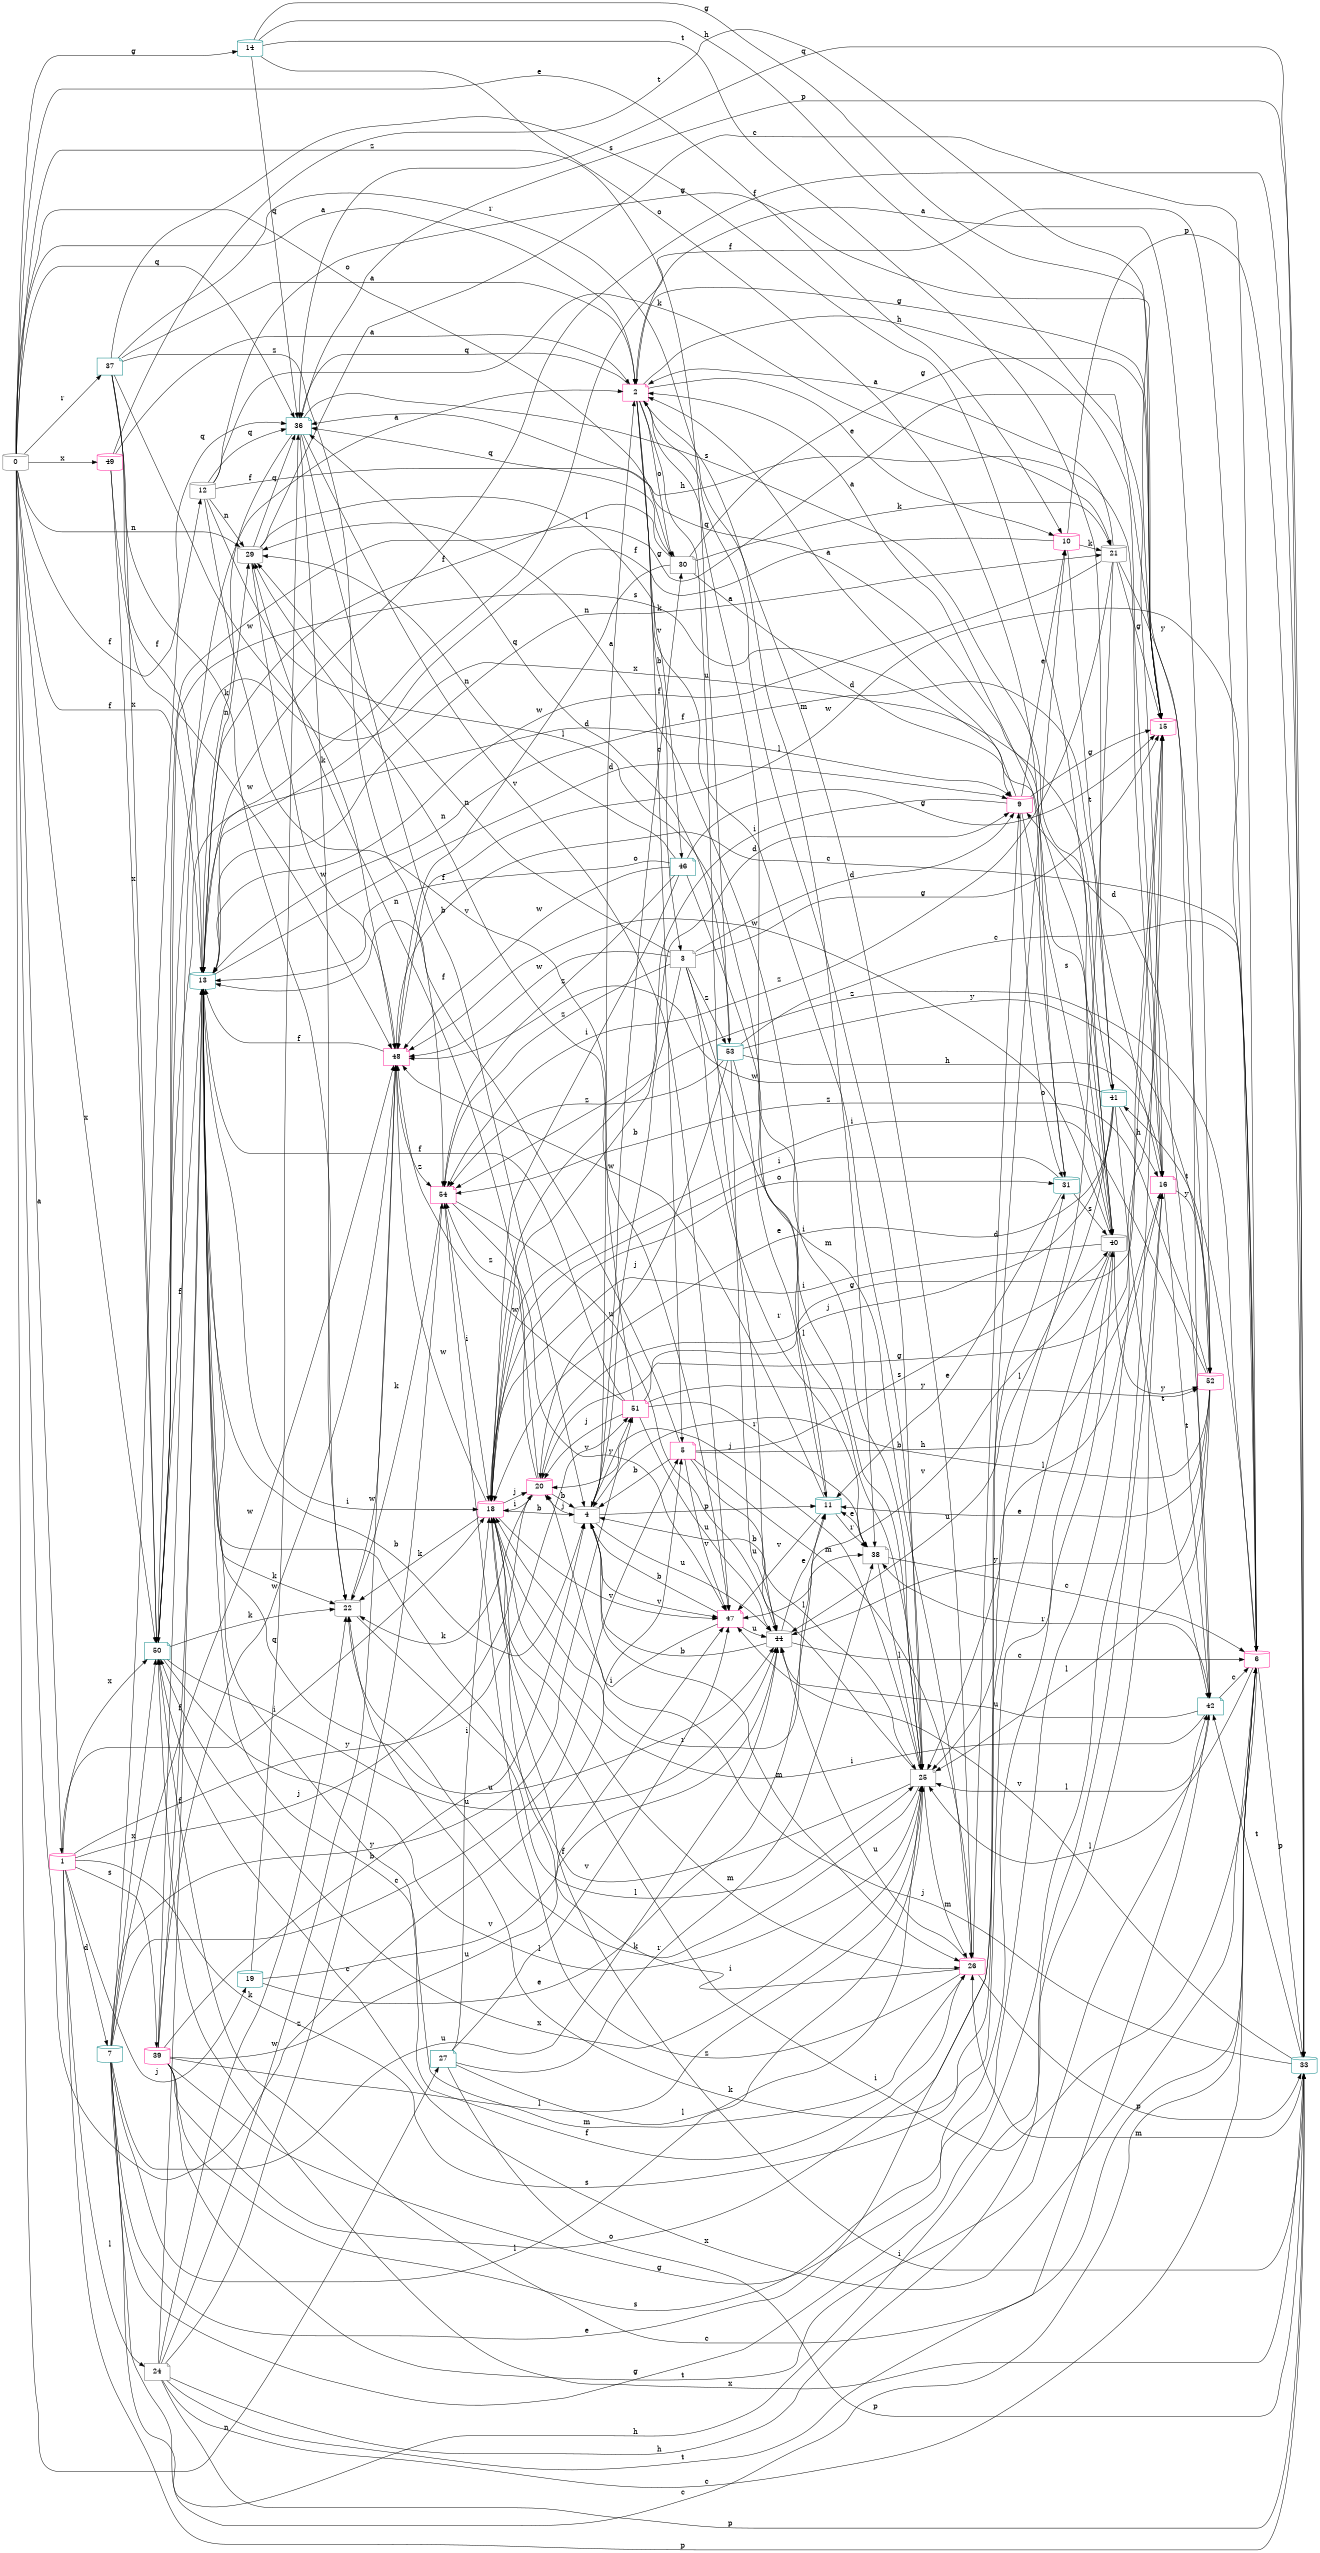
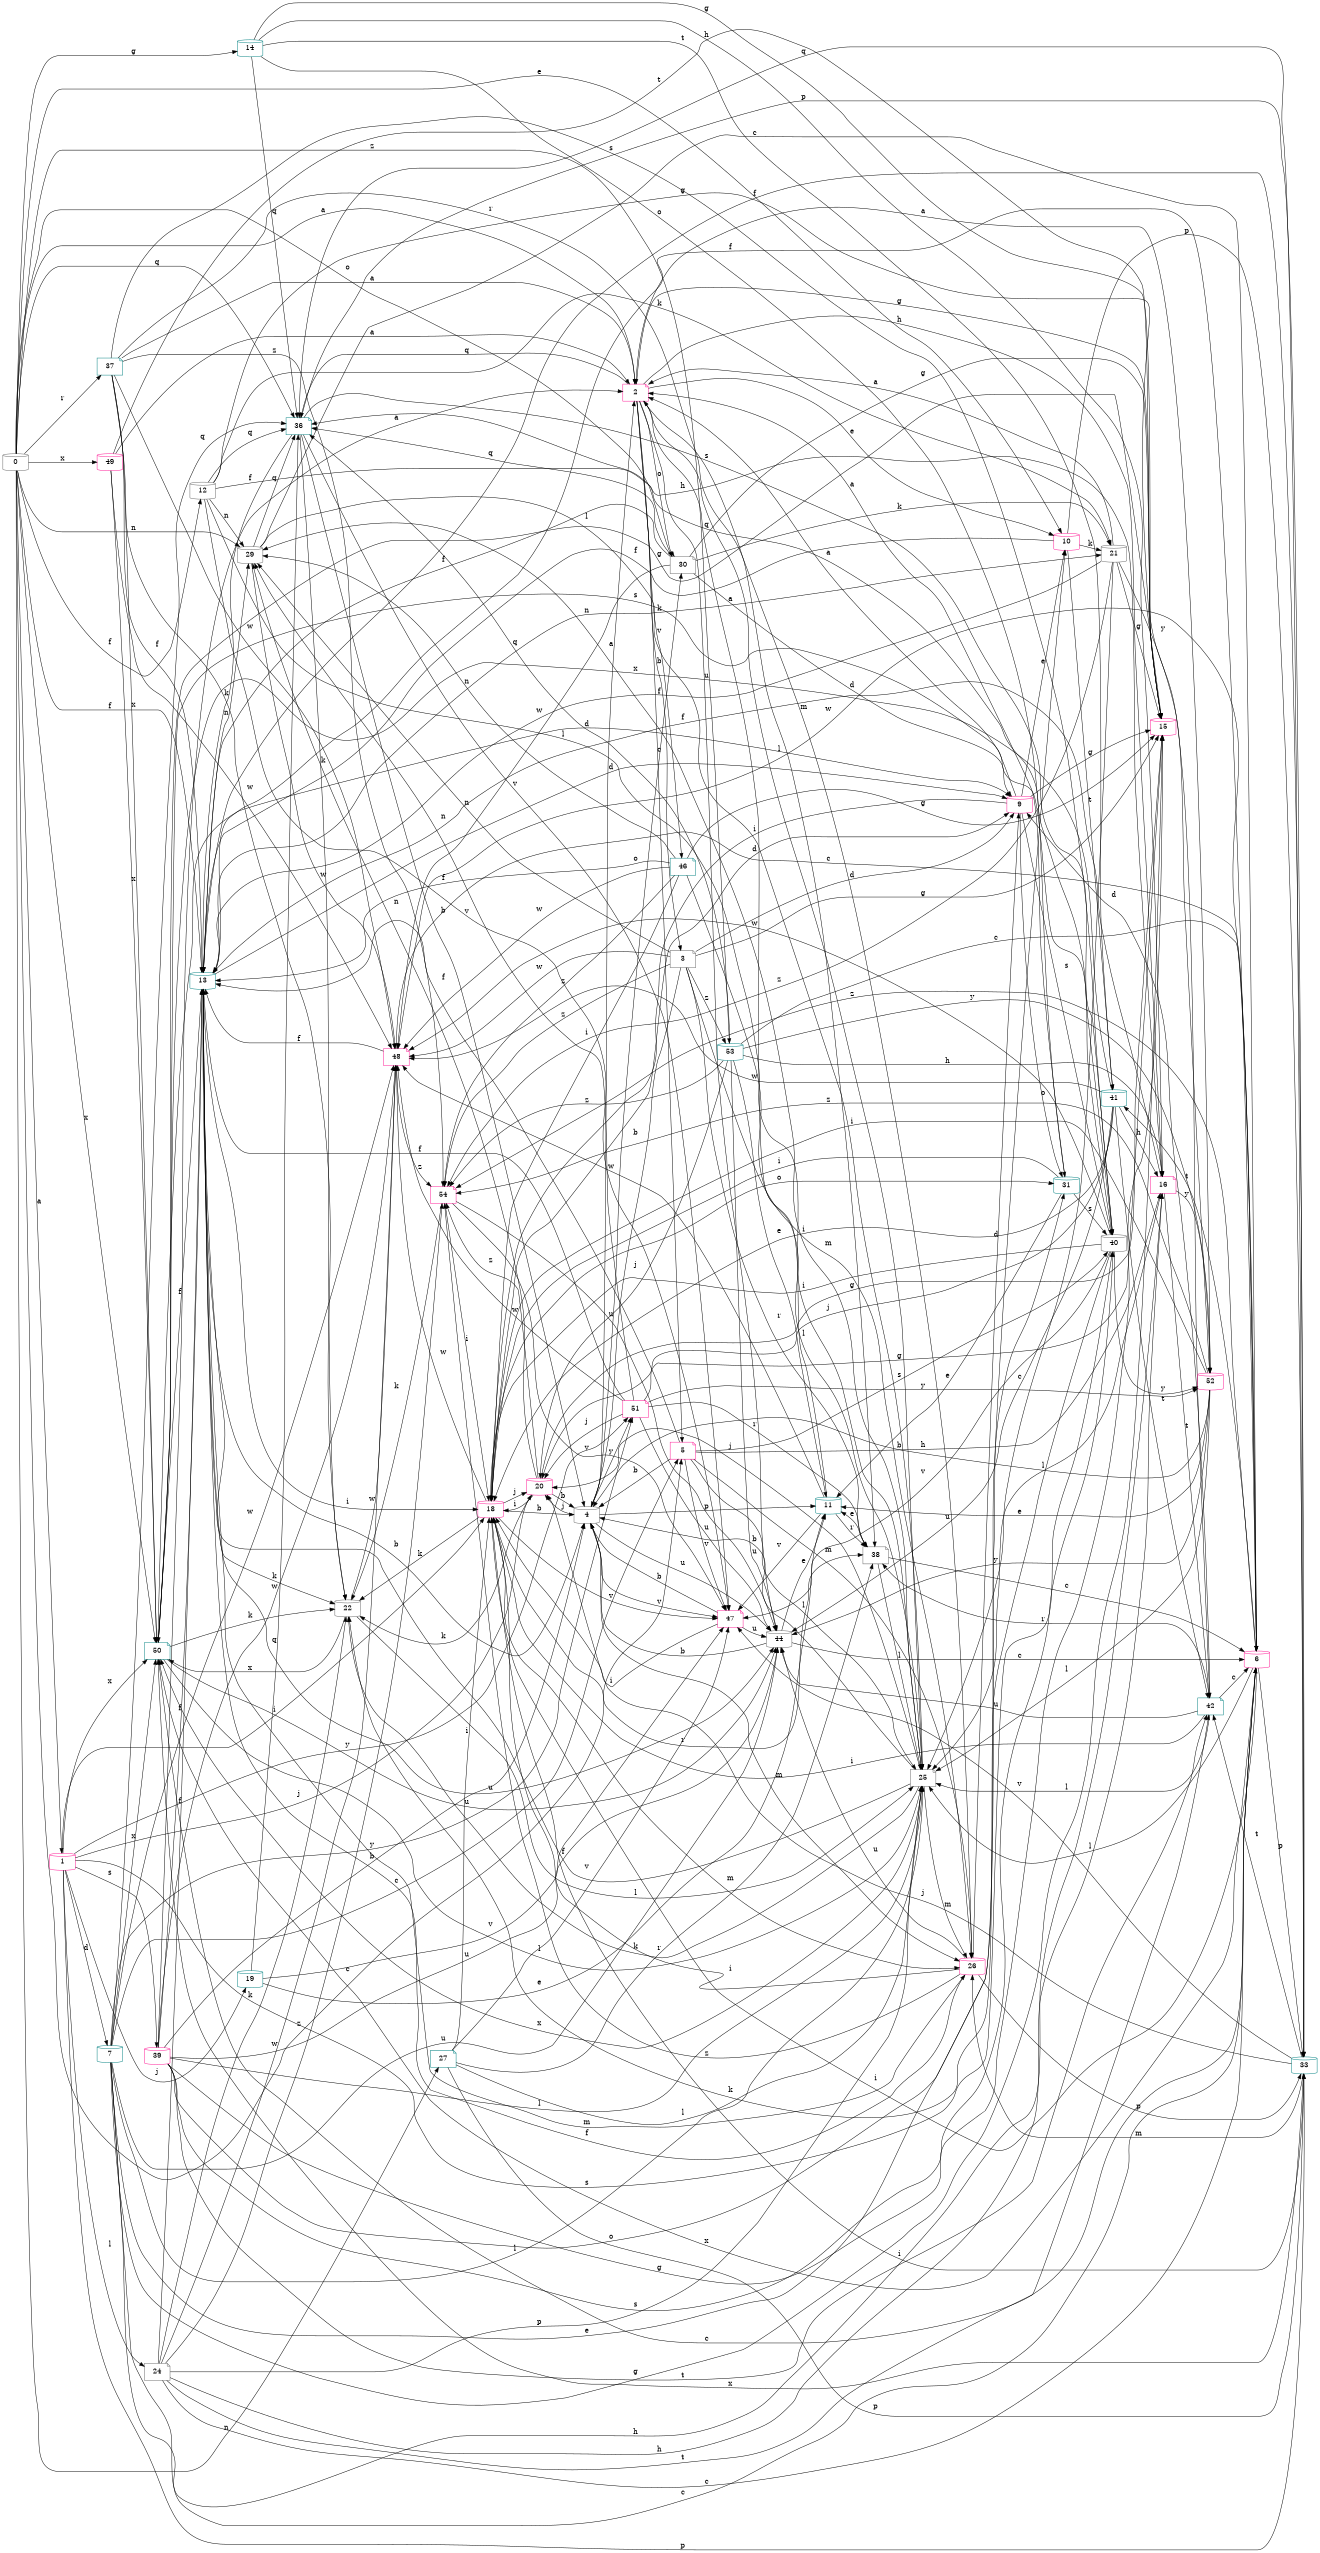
  strict digraph {
    rankdir=LR
    node [color=deeppink shape=cylinder]
    0 [color=gray40]
    1
    2 [shape=note]
    5 [shape=note]
    10
    12 [color=gray40]
    13 [color=teal]
    14 [color=teal]
    27 [color=teal shape=note]
    29 [color=gray40]
    30 [color=gray40 shape=note]
    36 [color=teal shape=note]
    37 [color=teal shape=note]
    49
    50 [color=teal shape=note]
    53 [color=teal]
    7 [color=teal]
    18
    19 [color=teal]
    20
    24 [color=gray40 shape=note]
    33 [color=teal]
    39
    40 [color=gray40]
    51 [shape=note]
    3 [color=gray40 shape=note]
    15
    16 [shape=note]
    25 [color=gray40 shape=note]
    26
    44 [color=gray40]
    46 [color=teal shape=note]
    4 [color=gray40]
    47 [shape=note]
    21 [color=gray40]
    41 [color=teal]
    9
    22 [color=gray40]
    31 [color=teal]
    38 [color=gray40 shape=note]
    48 [shape=note]
    6
    54 [shape=note]
    42 [color=teal shape=note]
    11 [color=teal]
    52
    0 -> 1 [label=a]
    0 -> 2 [label=a]
    0 -> 5 [label=c]
    0 -> 10 [label=e]
    0 -> 12 [label=f]
    0 -> 13 [label=f]
    0 -> 14 [label=g]
    0 -> 27 [label=n]
    0 -> 29 [label=n]
    0 -> 30 [label=o]
    0 -> 36 [label=q]
    0 -> 37 [label=r]
    0 -> 49 [label=x]
    0 -> 50 [label=x]
    0 -> 53 [label=z]
    1 -> 50 [label=x]
    1 -> 7 [label=d]
    1 -> 18 [label=i]
    1 -> 19 [label=j]
    1 -> 20 [label=j]
    1 -> 24 [label=l]
    1 -> 33 [label=p]
    1 -> 39 [label=s]
    1 -> 40 [label=s]
    1 -> 51 [label=y]
    2 -> 5 [label=c]
    2 -> 10 [label=e]
    2 -> 30 [label=o]
    2 -> 36 [label=q]
    2 -> 3 [label=b]
    2 -> 15 [label=g]
    2 -> 16 [label=h]
    2 -> 25 [label=l]
    2 -> 26 [label=m]
    2 -> 44 [label=u]
    2 -> 46 [label=v]
    5 -> 13 [label=f]
    5 -> 40 [label=s]
    5 -> 16 [label=h]
    5 -> 25 [label=l]
    5 -> 26 [label=m]
    5 -> 4 [label=b]
    5 -> 47 [label=v]
    10 -> 13 [label=f]
    10 -> 33 [label=p]
    10 -> 21 [label=k]
    10 -> 41 [label=t]
    12 -> 29 [label=n]
    12 -> 36 [label=q]
    12 -> 15 [label=g]
    12 -> 16 [label=h]
    12 -> 25 [label=l]
    12 -> 47 [label=v]
    12 -> 21 [label=k]
    13 -> 29 [label=n]
    13 -> 18 [label=i]
    13 -> 26 [label=m]
    13 -> 44 [label=u]
    13 -> 4 [label=b]
    13 -> 21 [label=k]
    13 -> 9 [label=d]
    13 -> 22 [label=k]
    14 -> 36 [label=q]
    14 -> 15 [label=g]
    14 -> 16 [label=h]
    14 -> 41 [label=t]
    14 -> 31 [label=o]
    27 -> 18 [label=i]
    27 -> 33 [label=p]
    27 -> 25 [label=l]
    27 -> 47 [label=v]
    27 -> 38 [label=r]
    29 -> 36 [label=q]
    29 -> 25 [label=l]
    29 -> 48 [label=w]
    29 -> 6 [label=c]
    30 -> 13 [label=f]
    30 -> 36 [label=q]
    30 -> 15 [label=g]
    30 -> 21 [label=k]
    30 -> 9 [label=d]
    30 -> 48 [label=w]
    36 -> 13 [label=f]
    36 -> 33 [label=p]
    36 -> 40 [label=s]
    36 -> 4 [label=b]
    36 -> 47 [label=v]
    36 -> 22 [label=k]
    37 -> 2 [label=a]
    37 -> 13 [label=f]
    37 -> 50 [label=x]
    37 -> 40 [label=s]
    37 -> 22 [label=k]
    37 -> 38 [label=r]
    37 -> 48 [label=w]
    37 -> 54 [label=z]
    49 -> 2 [label=a]
    49 -> 50 [label=x]
    49 -> 48 [label=w]
    49 -> 42 [label=t]
    50 -> 13 [label=f]
    50 -> 40 [label=s]
    50 -> 15 [label=g]
    50 -> 25 [label=l]
    50 -> 44 [label=u]
    50 -> 9 [label=d]
    50 -> 22 [label=k]
    50 -> 6 [label=c]
    53 -> 36 [label=q]
    53 -> 20 [label=j]
    53 -> 16 [label=h]
    53 -> 44 [label=u]
    53 -> 6 [label=c]
    53 -> 54 [label=z]
    53 -> 11 [label=e]
    53 -> 52 [label=y]
    7 -> 5 [label=c]
    7 -> 10 [label=e]
    7 -> 36 [label=q]
    7 -> 50 [label=x]
    7 -> 51 [label=y]
    7 -> 15 [label=g]
    7 -> 16 [label=h]
    7 -> 25 [label=l]
    7 -> 44 [label=u]
    7 -> 48 [label=w]
    7 -> 6 [label=c]
    18 -> 20 [label=j]
    18 -> 26 [label=m]
    18 -> 4 [label=b]
    18 -> 47 [label=v]
    18 -> 9 [label=d]
    18 -> 22 [label=k]
    18 -> 31 [label=o]
    18 -> 38 [label=r]
    18 -> 48 [label=w]
    19 -> 36 [label=q]
    19 -> 47 [label=v]
    19 -> 11 [label=e]
    20 -> 29 [label=n]
    20 -> 18 [label=i]
    20 -> 15 [label=g]
    20 -> 4 [label=b]
    20 -> 22 [label=k]
    20 -> 54 [label=z]
    24 -> 13 [label=f]
-   24 -> 33 [label=p]
+   24 -> 25 [label=p]
    24 -> 16 [label=h]
    24 -> 22 [label=k]
    24 -> 48 [label=w]
    24 -> 6 [label=c]
    24 -> 54 [label=z]
    24 -> 42 [label=t]
    33 -> 13 [label=f]
    33 -> 36 [label=q]
    33 -> 50 [label=x]
    33 -> 18 [label=i]
    33 -> 20 [label=j]
    33 -> 26 [label=m]
    33 -> 47 [label=v]
    33 -> 42 [label=t]
    39 -> 2 [label=a]
    39 -> 13 [label=f]
    39 -> 40 [label=s]
    39 -> 15 [label=g]
    39 -> 25 [label=l]
    39 -> 44 [label=u]
    39 -> 4 [label=b]
    39 -> 31 [label=o]
    39 -> 48 [label=w]
    39 -> 42 [label=t]
    40 -> 36 [label=q]
    40 -> 18 [label=i]
    40 -> 47 [label=v]
    40 -> 22 [label=k]
    40 -> 48 [label=w]
    40 -> 52 [label=y]
    51 -> 13 [label=f]
    51 -> 29 [label=n]
    51 -> 20 [label=j]
    51 -> 15 [label=g]
    51 -> 44 [label=u]
    51 -> 38 [label=r]
    51 -> 48 [label=w]
    51 -> 52 [label=y]
    3 -> 29 [label=n]
    3 -> 53 [label=z]
    3 -> 15 [label=g]
    3 -> 26 [label=m]
    3 -> 4 [label=b]
    3 -> 9 [label=d]
    3 -> 38 [label=r]
    3 -> 48 [label=w]
    3 -> 54 [label=z]
    16 -> 13 [label=f]
    16 -> 25 [label=l]
    16 -> 42 [label=t]
    16 -> 52 [label=y]
    25 -> 13 [label=f]
    25 -> 29 [label=n]
    25 -> 50 [label=x]
    25 -> 20 [label=j]
    25 -> 26 [label=m]
    25 -> 4 [label=b]
    25 -> 22 [label=k]
    26 -> 13 [label=f]
    26 -> 18 [label=i]
    26 -> 33 [label=p]
    26 -> 44 [label=u]
    26 -> 9 [label=d]
    26 -> 54 [label=z]
    44 -> 4 [label=b]
    44 -> 6 [label=c]
    44 -> 11 [label=e]
    46 -> 13 [label=f]
    46 -> 29 [label=n]
    46 -> 18 [label=i]
    46 -> 15 [label=g]
    46 -> 25 [label=l]
    46 -> 48 [label=w]
    46 -> 54 [label=z]
    4 -> 2 [label=a]
    4 -> 30 [label=o]
    4 -> 20 [label=j]
    4 -> 51 [label=y]
    4 -> 26 [label=m]
    4 -> 44 [label=u]
    4 -> 47 [label=v]
    4 -> 11 [label=p]
    47 -> 18 [label=i]
    47 -> 44 [label=u]
    47 -> 4 [label=b]
    21 -> 2 [label=a]
    21 -> 13 [label=f]
    21 -> 15 [label=g]
-   21 -> 25 [label=l]
+   21 -> 25 [label=c]
    21 -> 54 [label=z]
    21 -> 52 [label=y]
    41 -> 50 [label=x]
    41 -> 18 [label=i]
    41 -> 20 [label=j]
    41 -> 16 [label=h]
    41 -> 44 [label=u]
    41 -> 48 [label=w]
    41 -> 42 [label=t]
    9 -> 2 [label=a]
    9 -> 10 [label=e]
    9 -> 18 [label=i]
    9 -> 40 [label=s]
    9 -> 15 [label=g]
    9 -> 31 [label=o]
+   22 -> 50 [label=x]
    22 -> 25 [label=l]
    22 -> 48 [label=w]
    31 -> 2 [label=a]
    31 -> 18 [label=i]
    31 -> 40 [label=s]
    31 -> 11 [label=e]
    38 -> 25 [label=l]
    38 -> 6 [label=c]
    38 -> 11 [label=e]
    48 -> 13 [label=f]
    48 -> 6 [label=c]
    48 -> 54 [label=z]
    6 -> 13 [label=f]
    6 -> 50 [label=x]
    6 -> 18 [label=i]
    6 -> 33 [label=p]
    6 -> 25 [label=l]
    6 -> 41 [label=t]
    6 -> 48 [label=w]
    6 -> 54 [label=z]
    54 -> 18 [label=i]
    54 -> 44 [label=u]
    54 -> 47 [label=v]
    54 -> 22 [label=k]
    42 -> 18 [label=i]
    42 -> 25 [label=l]
    42 -> 44 [label=u]
    42 -> 9 [label=d]
    42 -> 38 [label=r]
    42 -> 6 [label=c]
    11 -> 2 [label=a]
    11 -> 47 [label=v]
    11 -> 38 [label=r]
    11 -> 48 [label=w]
    52 -> 2 [label=a]
    52 -> 18 [label=i]
    52 -> 25 [label=l]
    52 -> 44 [label=y]
    52 -> 4 [label=b]
    52 -> 54 [label=z]
    52 -> 11 [label=e]
  }
